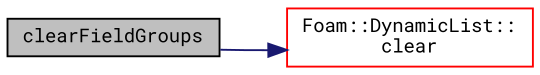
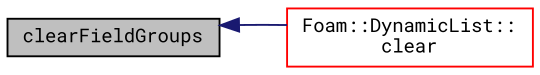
  digraph {
    rankdir=LR
    fontname="Roboto Mono"
    node [fontname="Roboto Mono" fontsize=10 shape=record]
    n1 [color=black fillcolor=grey75 fontcolor=black height=0.2 label=clearFieldGroups style=filled width=0.4]
    n2 [color=red height=0.2 label="Foam::DynamicList::\lclear" width=0.4]
-   n1 -> n2 [color=midnightblue fontname="Roboto Mono" fontsize=10 labelfontname=Helvetica labelfontsize=10 style=solid]
+   n2 -> n1 [color=midnightblue fontname="Roboto Mono" fontsize=10 labelfontname=Helvetica labelfontsize=10 style=solid]
  }
